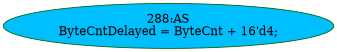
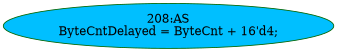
  strict digraph {
-   n1 [ast="<pyverilog.vparser.ast.Assign object at 0x7f9a3ca3c910>" def_var="['ByteCntDelayed']" fillcolor=deepskyblue label="288:AS\nByteCntDelayed = ByteCnt + 16'd4;" statements="[]" style=filled typ=Assign use_var="['ByteCnt']" color=darkgreen]
+   n1 [ast="<pyverilog.vparser.ast.Assign object at 0x7f9a3ca3c910>" def_var="['ByteCntDelayed']" fillcolor=deepskyblue label="208:AS\nByteCntDelayed = ByteCnt + 16'd4;" statements="[]" style=filled typ=Assign use_var="['ByteCnt']" color=darkgreen]
  }
